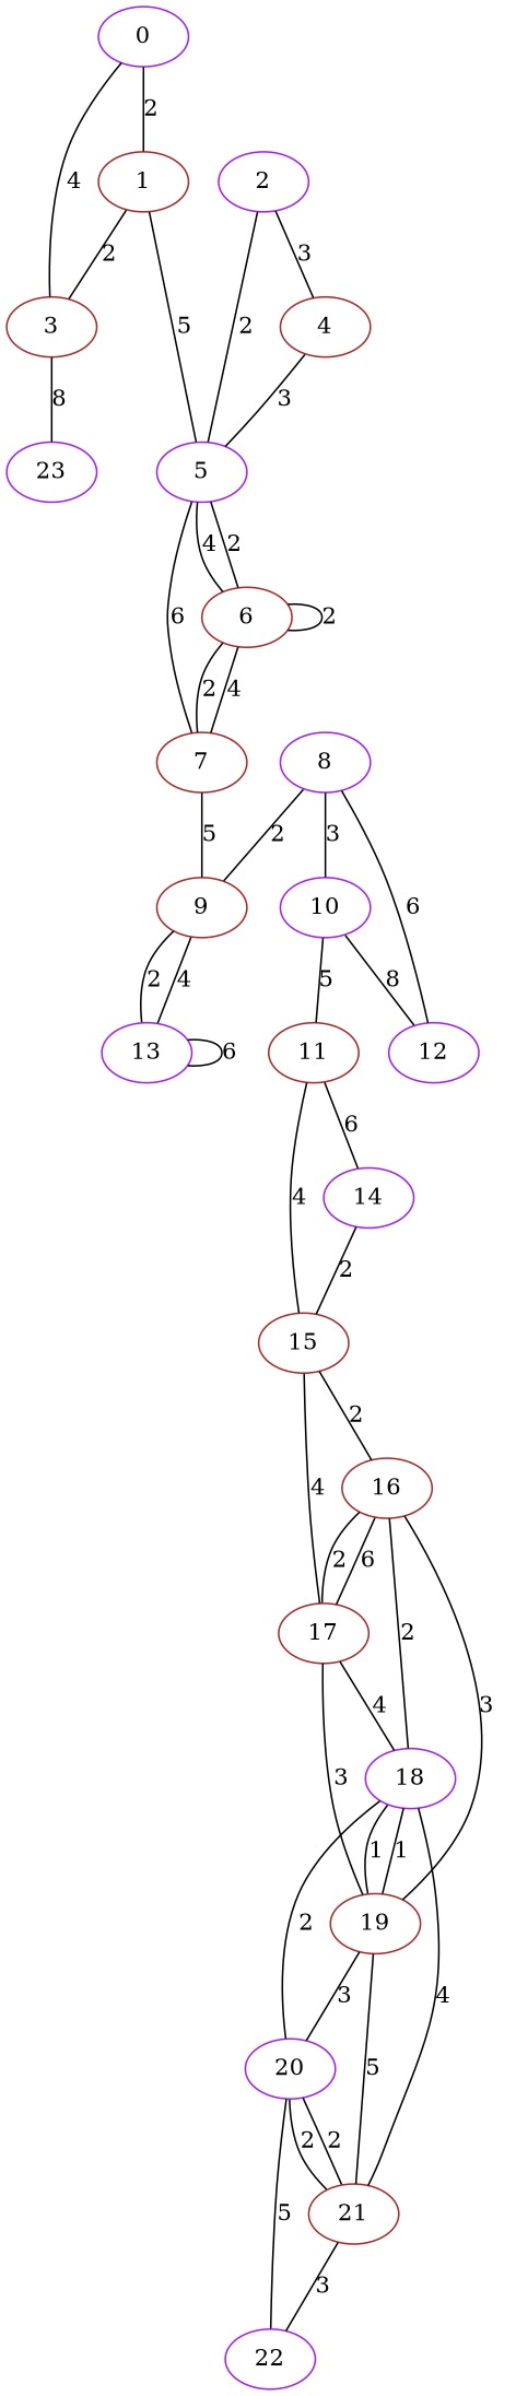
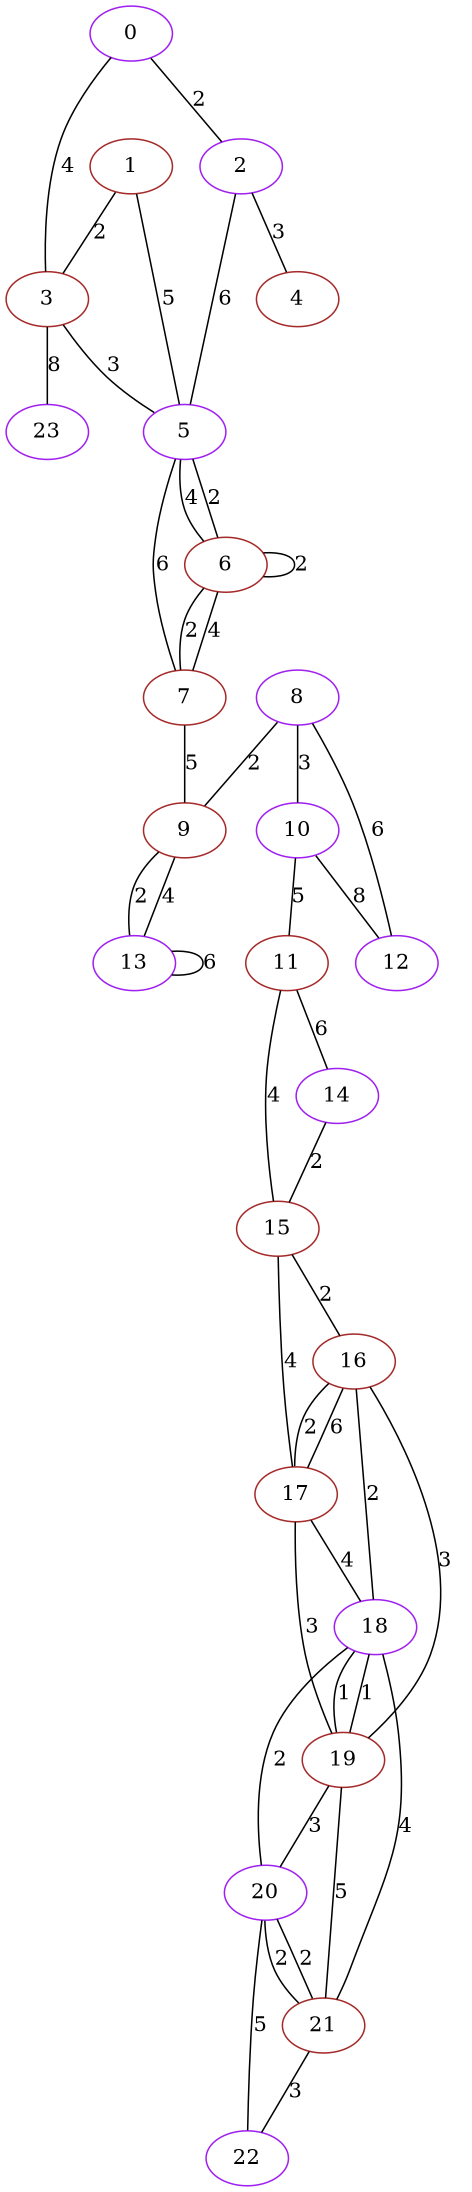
  graph {
    node [color=brown weight=1]
    1
    0 [color=purple]
    3
    5 [color=purple]
    23 [color=purple weight=4]
    4
    2 [color=purple]
    6 [weight=2]
    7
    9
    8 [color=purple]
    10 [color=purple]
    12 [color=purple]
    13 [color=purple weight=2]
    11
    14 [color=purple]
    15
    16
    17
    18 [color=purple]
    19
    20 [color=purple]
    21
    22 [color=purple]
    1 -- 3 [label=2]
    1 -- 5 [label=5]
-   0 -- 1 [label=2]
+   0 -- 2 [label=2]
    0 -- 3 [label=4]
    3 -- 23 [label=8]
    5 -- 6 [label=2]
    5 -- 6 [label=4]
    5 -- 7 [label=6]
-   4 -- 5 [label=3]
-   2 -- 5 [label=2]
+   3 -- 5 [label=3]
+   2 -- 5 [label=6]
    2 -- 4 [label=3]
    6 -- 6 [label=2]
    6 -- 7 [label=4]
    6 -- 7 [label=2]
    7 -- 9 [label=5]
    9 -- 13 [label=4]
    9 -- 13 [label=2]
    8 -- 9 [label=2]
    8 -- 10 [label=3]
    8 -- 12 [label=6]
    10 -- 12 [label=8]
    10 -- 11 [label=5]
    13 -- 13 [label=6]
    11 -- 14 [label=6]
    11 -- 15 [label=4]
    14 -- 15 [label=2]
    15 -- 16 [label=2]
    15 -- 17 [label=4]
    16 -- 17 [label=6]
    16 -- 17 [label=2]
    16 -- 18 [label=2]
    16 -- 19 [label=3]
    17 -- 18 [label=4]
    17 -- 19 [label=3]
    18 -- 19 [label=1]
    18 -- 19 [label=1]
    18 -- 20 [label=2]
    18 -- 21 [label=4]
    19 -- 20 [label=3]
    19 -- 21 [label=5]
    20 -- 21 [label=2]
    20 -- 21 [label=2]
    20 -- 22 [label=5]
    21 -- 22 [label=3]
  }
